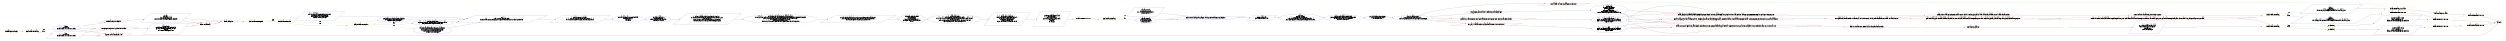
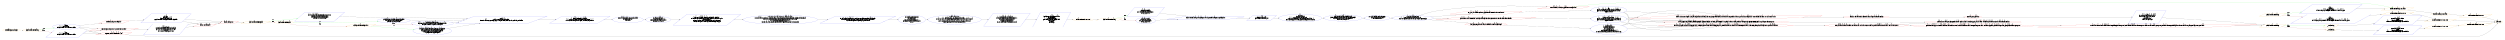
  digraph {
    rankdir=LR
    node [color=blue shape=parallelogram]
    "LettieRank5Convo2 begins." [color=orange shape=ellipse]
    n2 [color=orange label="Check boolean LettieDating" shape=ellipse]
    n3 [label="Solecito \nOrada mısın? \nBirkaç dakikam var ve konuşuruz dedim" shape=ellipse]
    n4 [label="Hey\nOrada mısın? \nBirkaç dakikam var ve konuşuruz dedim"]
    n5 [color=red label="Benden ayrılmıyorsun değil mi?"]
    n6 [color=red label="KONUŞMAK mı istiyorsun...? İyi misin? Biri mi öldü?"]
    n7 [color=red label="Üzgünüm, şu anda konuşamam. [Son.]"]
    n8 [label="¡Ay, hayır! \nHayırhayır \nO konuyla ilgili değil jajaja \nGerçi konuşmamı bitirdiğimde FİKRİN değişebilir"]
    n9 [label="Jaja çok komik \nVe şimdiye dek kim en az bir kez ölmedi ki? \nAy, hayır, konuşmak istediğim şey bu değil \nCiddiyim\nVe bir süredir kaçındığım bir konu"]
    "Chat ends." [color=orange shape=ellipse]
    n11 [color=red label="Tamam... Ne hakkında?"]
    n12 [color=red label="Tamam, dinliyorum."]
    n13 [color=orange label="Check boolean LettieHexAsked"]
    n14 [label="Nasıl bu canavarlara dönüştüğümüzü sormuştun \nO pinche cabrón'un bize yaptığı şeyi \nOndan neden bu kadar nefret ettiğimi \nO pisliğin bize ne yaptırdığını"]
    n15 [color=orange label="Check boolean LettieEntrati" shape=ellipse]
    n16 [label="Ben \nArthur'u UKY'ye kadar takip ettim \nKimsenin daha önce görmediği garip bir salgınla başa çıkmak için bu cuchitril'e gönderildim"]
    n17 [label="O pinche cabrón'un bize ne yaptığını bilmelisin \nOndan neden bu kadar nefret ettiğimi \nO pisliğin bize ne yaptırdığını" shape=ellipse]
    n18 [color=orange label="Ciddiyim boolean LettieArthur1"]
    n19 [label="İnsanları çiğneyen bir hastalık \nOnları yarı insan yarı makine olarak tüküren \nYa da hiç insan olmayan bazı şeyler, más bien computadoras"]
    n20 [label="Sana Arthur'la nasıl hermanos olduğumuzu anlatmıştım \nAma bu canavarlara nasıl dönüştüğümüzü değil \nO pinche cabrón'un bize ne yaptığını bilmelisin \nOndan neden bu kadar nefret ettiğimi \nO pisliğin bize ne yaptırdığını" shape=ellipse]
    n21 [label="Bizim için çok şey yaptın \nHayatımızı kurtardın, yanımızda kaldın... gidebileceğin halde \nHikayenin tamamını duymanın zamanı geldi" shape=ellipse]
    n22 [label="\"Bununla başa çıkmak\" için görevlendirildik \nBildiğimiz en iyi yol \nYarı bandaj \nYarı mermi" shape=ellipse]
    n23 [label="Bu 1998'in başlarıydı \nSen gelmeden önce \nO Entrati cabrónu zaten buradaydı \nMENTIRAS'ını satıyordu" shape=ellipse]
    n24 [label="Ama en iyi yalanlar inanmak istediklerindir, değil mi? \nBu hastalık için La Flaca ile dans etmek dışında bir tedavimiz yoktu\nAma işte geliyor\nDoktor F ve onun sihirli mucizeler çantası sizi iyileştirecek \n“Medicina milagrosa” ile her şeyi düzeltebileceğini söylüyor"]
    n25 [label="Ve biz de onu “bir bola de mensos” olarak satın aldık. \nVe UKY ayaklarını yere vurup “hayırhayırhayır, ilacını dağıtmasına yardım edemezsin” dediğinde dinlemeliydi \nAşılar bilim insanlarından gelir, çirkin trençkotlu yaşlı bir adamdan değil \nEski dünyanın yılan yağı gibi yalan satmak \nAma etrafınızda insanlar ölüyor? \nYine de ona yardım edersin çünkü insanlara YARDIM etmek için bu işe girmiştin" shape=ellipse]
    n26 [label="Biz de bu şehrin insanlarına uyuşturucusunu enjekte etmesine yardım ettik \nOnları çadırlarımıza dizdik ve o cabrón ile onları birbiri ardına aşıladık \nBiz çalışırken diğerleri de operasyonu güvende tuttu"]
    n27 [label="NOSOTROS CREÍMOS EN ÉL \nOna güvenmiştik \n¿Y por tan poco? \nİşe yarıyor gibi görünüyordu \nAşıladığımız insanlar hastalanmıyordu \nSorun...?" shape=ellipse]
    n28 [label="Etraflarındaki herkes \n“Gizli taşıyıcının” ne olduğunu bilir misin? \nBir yaz bir hayvan barınağında gönüllü olarak çalıştım cuando estaba chiquita \nBir sürü rakun vardı \nOnları serbest bırakamazdık, çünkü gizli kuduz taşıyıcısı olabilirlerdi\nSağlıklı görünüyorlardı, normal görünüyorlardı..." shape=ellipse]
    n29 [label="Ama ya onları bıraksaydık? \nKarşılarına çıkan her şeyi enfekte ederlerdi... \nBiz insanlara aynısını yapıyorduk \nBİZE BUNU YAPTIRIYORDU\n¡LO HIZO A PROPÓSITO!\nBu yer Mictlán POR SU CULPA'nın sınırıdır"]
    n30 [label="Şüphelenmeye başladığımızda bile \nBiz inanamadık \nBirbirimize fısıldadık \nAma başımızı salladık ve şöyle dedik \nHayır, olamaz\nO olamaz\nBiz olamayız"]
    n31 [color=orange label="Boolean LettieHex is now true." shape=ellipse]
    n32 [color=orange label="Check boolean LettieDating"]
    n33 [label="İnanmak istemedik \nGüvenimizin kırıldığını \nBiz... biz de ilacı almıştık, solecito... \nVebayı yayıyorduk..."]
    n34 [label="İnanmak istemedik \nGüvenimizin kırıldığını \nBiz... biz de ilacı almıştık... \nVebayı yayıyorduk..." shape=ellipse]
    n35 [label="Techrot türünün mutasyona uğradığını ve artık güvende olmadığımızı söylediğinde..."]
    n36 [label="Hemen sıraya girdik \nAkıllı küçük soldaditolar gibi"]
    n37 [label="Lua, acıttı\nEğlenceli de değildi \nAoi'nin çığlıkları en kötüsüydü \nOna yardım edemedim, ben de ölmekle meşguldüm \nKorku içinde ağlıyordu ve tek yapmak istediğim ona sarılmaktı" shape=ellipse]
    n38 [label="Ona her şeyin yoluna gireceğini söyle \nAcının geçeceğini ve La Flaca'nın onu eve götüreceğini \nÇok korkmuştu ve ona yardım edemedim \nBacaklarım çalışmıyordu..." shape=ellipse]
    n39 [label="Ve o pislik heriften nefret edeceğim \nSonsuz hayatımın her günü\nBu ihanetten ötürü" shape=ellipse]
    n40 [label="Ya onu bir daha görürsem? \nBeni tutmak için orada olsan iyi olur \nYoksa ona gerçek acının nasıl bir şey olduğunu öğreteceğim" shape=ellipse]
    n41 [color=red label="Size yaptığı şey yanlış olsa bile, bu şekilde kin tutmak sağlıklı değil." shape=ellipse]
    n42 [color=red label="Aman Tanrım... Fark etmemişim. Seni böyle kullandığı için çok üzgünüm. Evet... Ben de ondan nefret ederdim."]
    n43 [color=red label="Ben - yani - bir dakika. Techrot'un yayılmasından kısmen siz mi sorumlusunuz?"]
    n44 [color=red label="Kusura bakma, bir an için uyuyakalmışım. Ne diyordun?"]
    n45 [label="Şu haline bak \nSan Babas'a Selam Olsun \nGünahları bağışlayan\nHayır \nBazı şeyler affedilemez \nBize yaptıkları da bunlardan biri \nBu şehrin insanlarına yaptıklarımız bambaşka bir şey" shape=ellipse]
    n46 [label="Sí \nİhaneti hoş karşılamam\nAma biz ona inanmak istedik ve bu bizi aptallaştırdı\nEğer artık etrafımızda olmak istemiyorsan, anlarım\nDiğerleri de anlar" shape=ellipse]
    n47 [label="Sí \nBiz \nAma biz ona inanmak istedik ve bu bizi aptallaştırdı\nEğer artık etrafımızda olmak istemezsen, anlarım. \nDiğerleri de anlar" shape=ellipse]
    n48 [color=orange label="Boolean LettieDating is now false."]
    n49 [color=red label="Burada yaptığınız şeyin affedilip affedilmeyeceğini söyleyecek değilim. Bu benim yapabileceğim bir şey değil ve dürüst olmak gerekirse, anlattığın şeyin AFFEDİLEBİLECEK bir şey olduğunu düşünmüyorum." shape=ellipse]
    n50 [color=red label="Entrati buraya geldi ve tam da aradığı şeyi buldu - istediğini yaptırmak için kandırabileceği işe yarar, yetenekli insanlar. Bu konuda fazla düşünmeyen insanlar. Sizden önce gelen pek çok kişi gibi onun oyunlarına aldandınız." shape=ellipse]
    n51 [color=red label="Olanlar sizin suçunuz değildi. Size yalan söylendi. Evet, elbette - işler ters gitmeye başladıktan sonra belki biraz isteyerek kör oldunuz. Ama sizi kim suçlayabilir ki? Umut tehlikeli bir ilaçtır. Ve o sizi bununla vurdu."]
    n52 [color=orange label="Boolean IsDating is now false." shape=ellipse]
    n53 [color=red label="İnsanlar öldü. Bir daha geri gelmeyecek insanlar. Çünkü “çirkin bir trençkot giymiş yaşlı bir adam” tarafından pazarlanan mucize bir ilaca inanmak istediniz." shape=ellipse]
    n54 [color=red label="Onun yalanlarına inanmak istediniz. Ve inandınız da. Ve bu sizin suçunuz. Peki bu yüzden hastalanan tüm insanlar? Bu da sizin suçunuz." shape=ellipse]
    n55 [color=red label="Tabii ki siz de kabul ettiniz. Elbette bir şans olduğuna inanmak istediniz." shape=ellipse]
    n56 [color=orange label="Boolean LettieNoDate is now true."]
-   n57 [color=red label="Ve seni bundan kurtarmak benim görevim değil. Üzgünüm." shape=ellipse]
    n58 [color=red label="Ama herkes hata yapar. Ve insanlar hatalarını kabul ederler. Ve sen de burada hatalarınızı kabul etmeye çalışıyorsun. Yani... İnsanların yaptıkları yanlışlarla doğru olanı yapmaya çalıştıklarını görüyorum." shape=ellipse]
    n59 [color=red label="Ben de aynısını yapardım." shape=ellipse]
    n60 [color=orange label="Check boolean LettieDating"]
    n61 [color=red label="Ve makul bir insanın bundan daha fazlasını isteyebileceğini sanmıyorum. Senin hakkında daha azını düşünmüyorum. Başarısız olan insanlar görüyorum. Ama tekrar denemeye istekliydiler. Ve bunun nasıl bir şey olduğunu biliyorum. Güven bana."]
    n62 [label="¿Sí? \nAy... o zaman ikimiz de aptalız jajaja \nBelki de sen buraya, bize AİTSİN \nOff \nAyaklarım acıyor\nMierda, her şey acıtıyor"]
    n63 [label="Sí \nHaklısın. \nHatalar yaptık \nVe bunun işe yarayabileceğini düşünerek bir tane daha yaptım"]
    n64 [label="Sí \nHaklısın \nHatalar yaptık \nVe bu hikayeyi sana güvenerek anlatabileceğimi düşünerek bir tane daha yaptım"]
    n65 [color=orange label="Check boolean LettieDating"]
    n66 [color=orange label="Boolean LettieNoDate is now true."]
    n67 [color=orange label="+20 Chemistry"]
    n68 [color=orange label="+20 Chemistry" shape=ellipse]
    n69 [color=orange label="Boolean LettieTrust1 is now true."]
    n70 [label="Bugünlük bu kadar, solecito \nGracias \nBeni dinlediğin için ve... \nHakkımızda kötü düşünmediğin için teşekkürler"]
    n71 [label="Bugünlük bu kadar dostum\nGracias \nBeni dinlediğin için ve... \nHakkımızda kötü düşünmediğin için teşekkürler"]
    n72 [color=orange label="Boolean LettieTrust1 is now true."]
    n73 [color=orange label="Boolean LettieWillDate is now true."]
    "LettieRank5Convo2 begins." -> n2
    n2 -> n3 [color=green label=true]
    n2 -> n4 [color=brown label=false]
    n3 -> n5
    n3 -> n6
    n3 -> n7
    n4 -> n6
    n4 -> n7
    n5 -> n8
    n6 -> n9
    n7 -> "Chat ends."
    n8 -> n11
    n8 -> n12
    n9 -> n11
    n9 -> n12
    n11 -> n12
    n12 -> n13
    n13 -> n14 [color=green label=true]
-   n13 -> n15 [color=brown label=false]
+   n13 -> n15 [color=brown label=true]
    n14 -> n16
    n15 -> n17 [color=green label=true]
-   n15 -> n18 [color=brown label=true]
+   n15 -> n18 [color=brown label=false]
    n16 -> n19
    n17 -> n16
    n18 -> n20 [color=green label=true]
    n18 -> n21 [color=brown label=false]
    n19 -> n22
    n20 -> n16
    n21 -> n16
    n22 -> n23
    n23 -> n24
    n24 -> n25
    n25 -> n26
    n26 -> n27
    n27 -> n28
    n28 -> n29
    n29 -> n30
    n30 -> n31
    n31 -> n32
    n32 -> n33 [color=green label=true]
    n32 -> n34 [color=brown label=false]
    n33 -> n35
    n34 -> n35
    n35 -> n36
    n36 -> n37
    n37 -> n38
    n38 -> n39
    n39 -> n40
    n40 -> n41
    n40 -> n42
    n40 -> n43
    n40 -> n44
    n41 -> n45
    n42 -> n46
    n43 -> n47
    n44 -> n48 [color=green]
    n45 -> n49
    n45 -> n50
    n45 -> n51
    n46 -> n49
    n46 -> n50
    n46 -> n51
    n47 -> n49
    n47 -> n50
    n47 -> n51
    n48 -> n52
    n49 -> n53
    n50 -> n54
    n51 -> n55
    n52 -> n56
-   n53 -> n57
    n54 -> n53
    n54 -> n58
    n55 -> n59
    n56 -> "Chat ends."
-   n57 -> n60
    n58 -> n61
    n59 -> n62
    n60 -> n63 [color=green label=true]
    n60 -> n64 [color=brown label=false]
    n61 -> n65
    n62 -> n65
    n63 -> n48
    n64 -> n66
    n65 -> n67 [color=green label=true]
    n65 -> n68 [color=brown label=false]
    n66 -> n69
    n67 -> n70
    n68 -> n71
    n69 -> "Chat ends."
    n70 -> n69
    n71 -> n72
    n72 -> n73
    n73 -> "Chat ends."
  }
